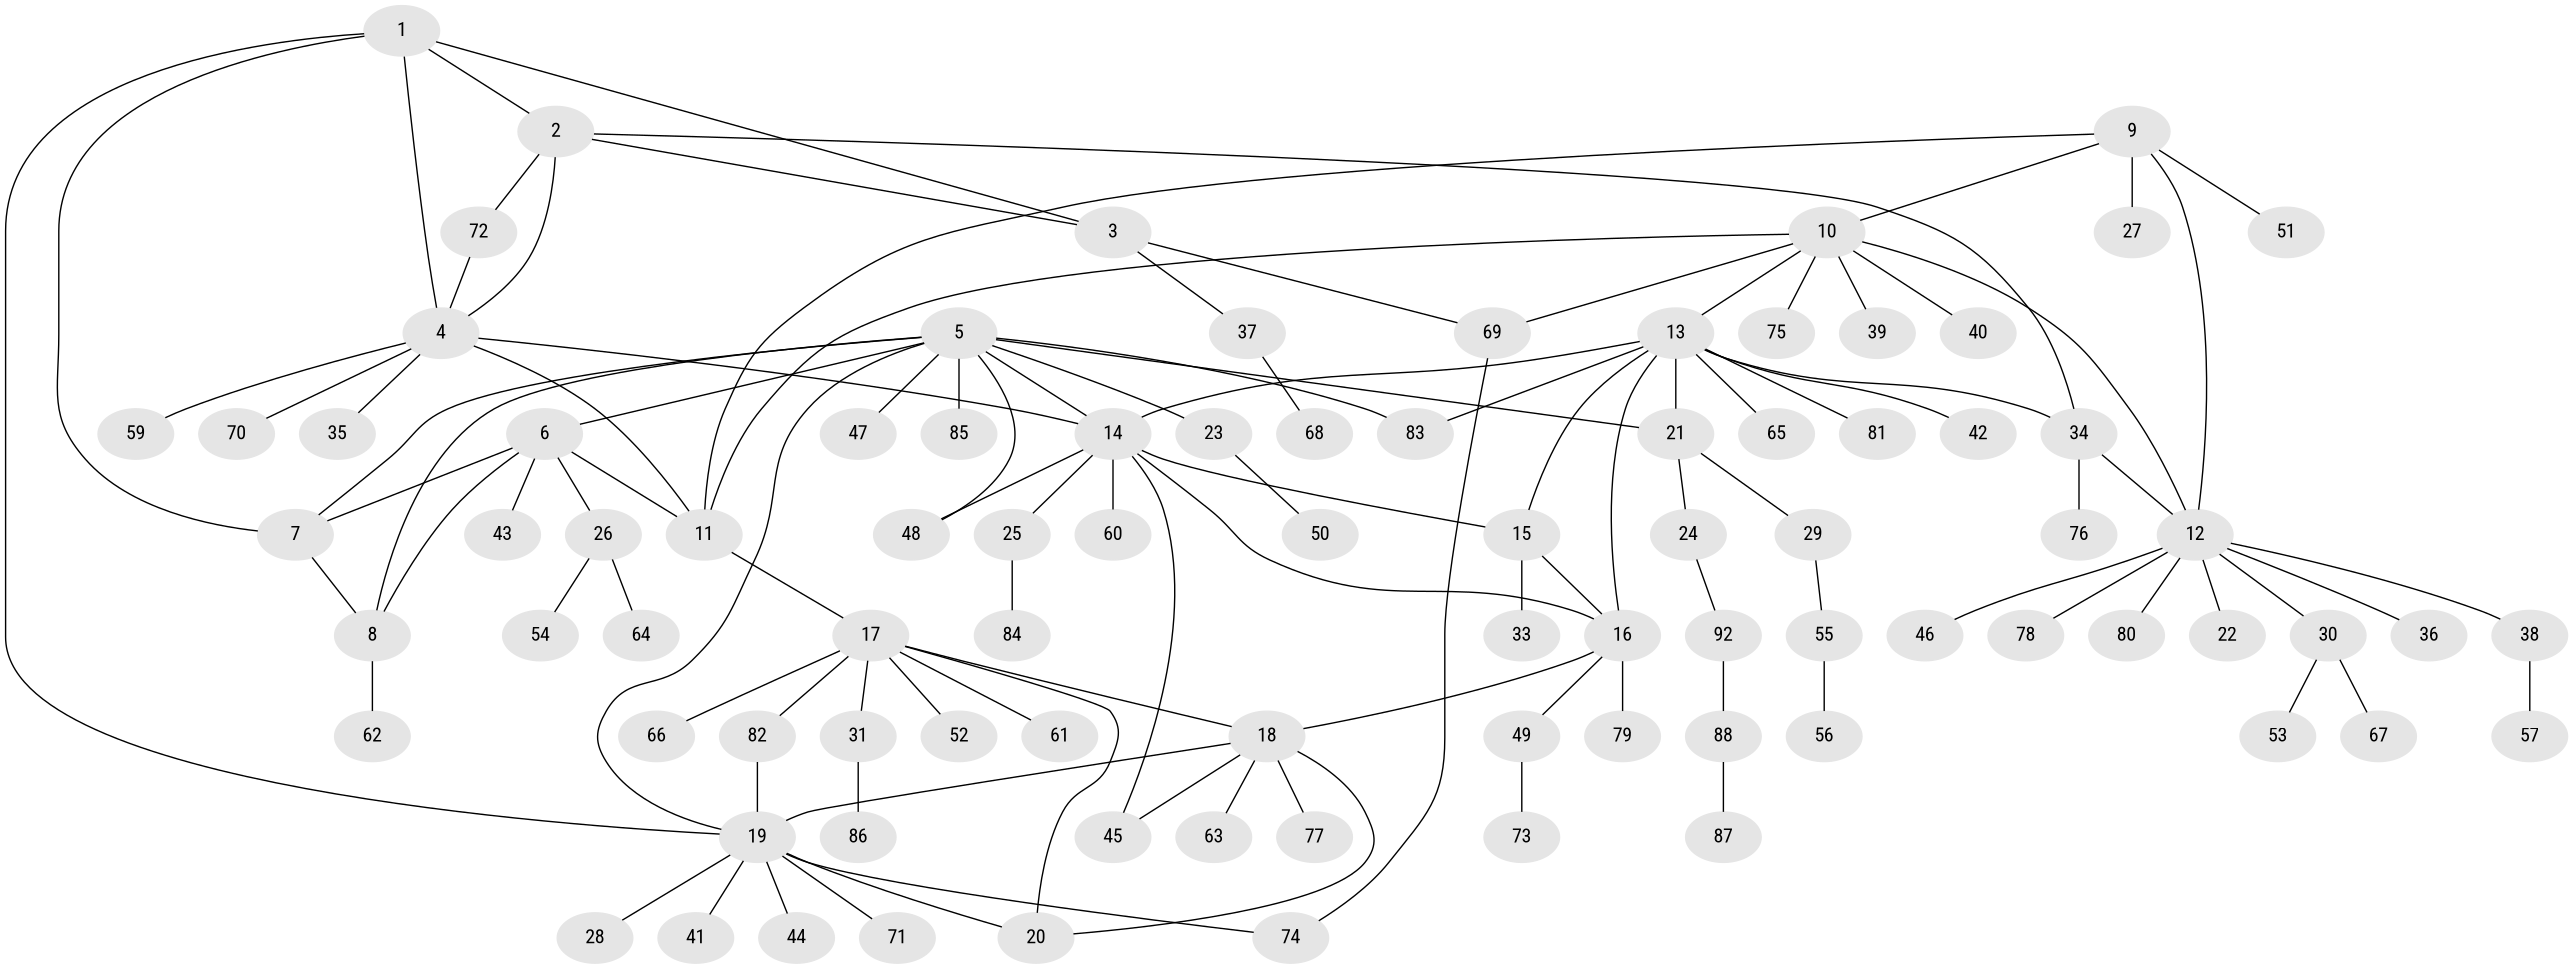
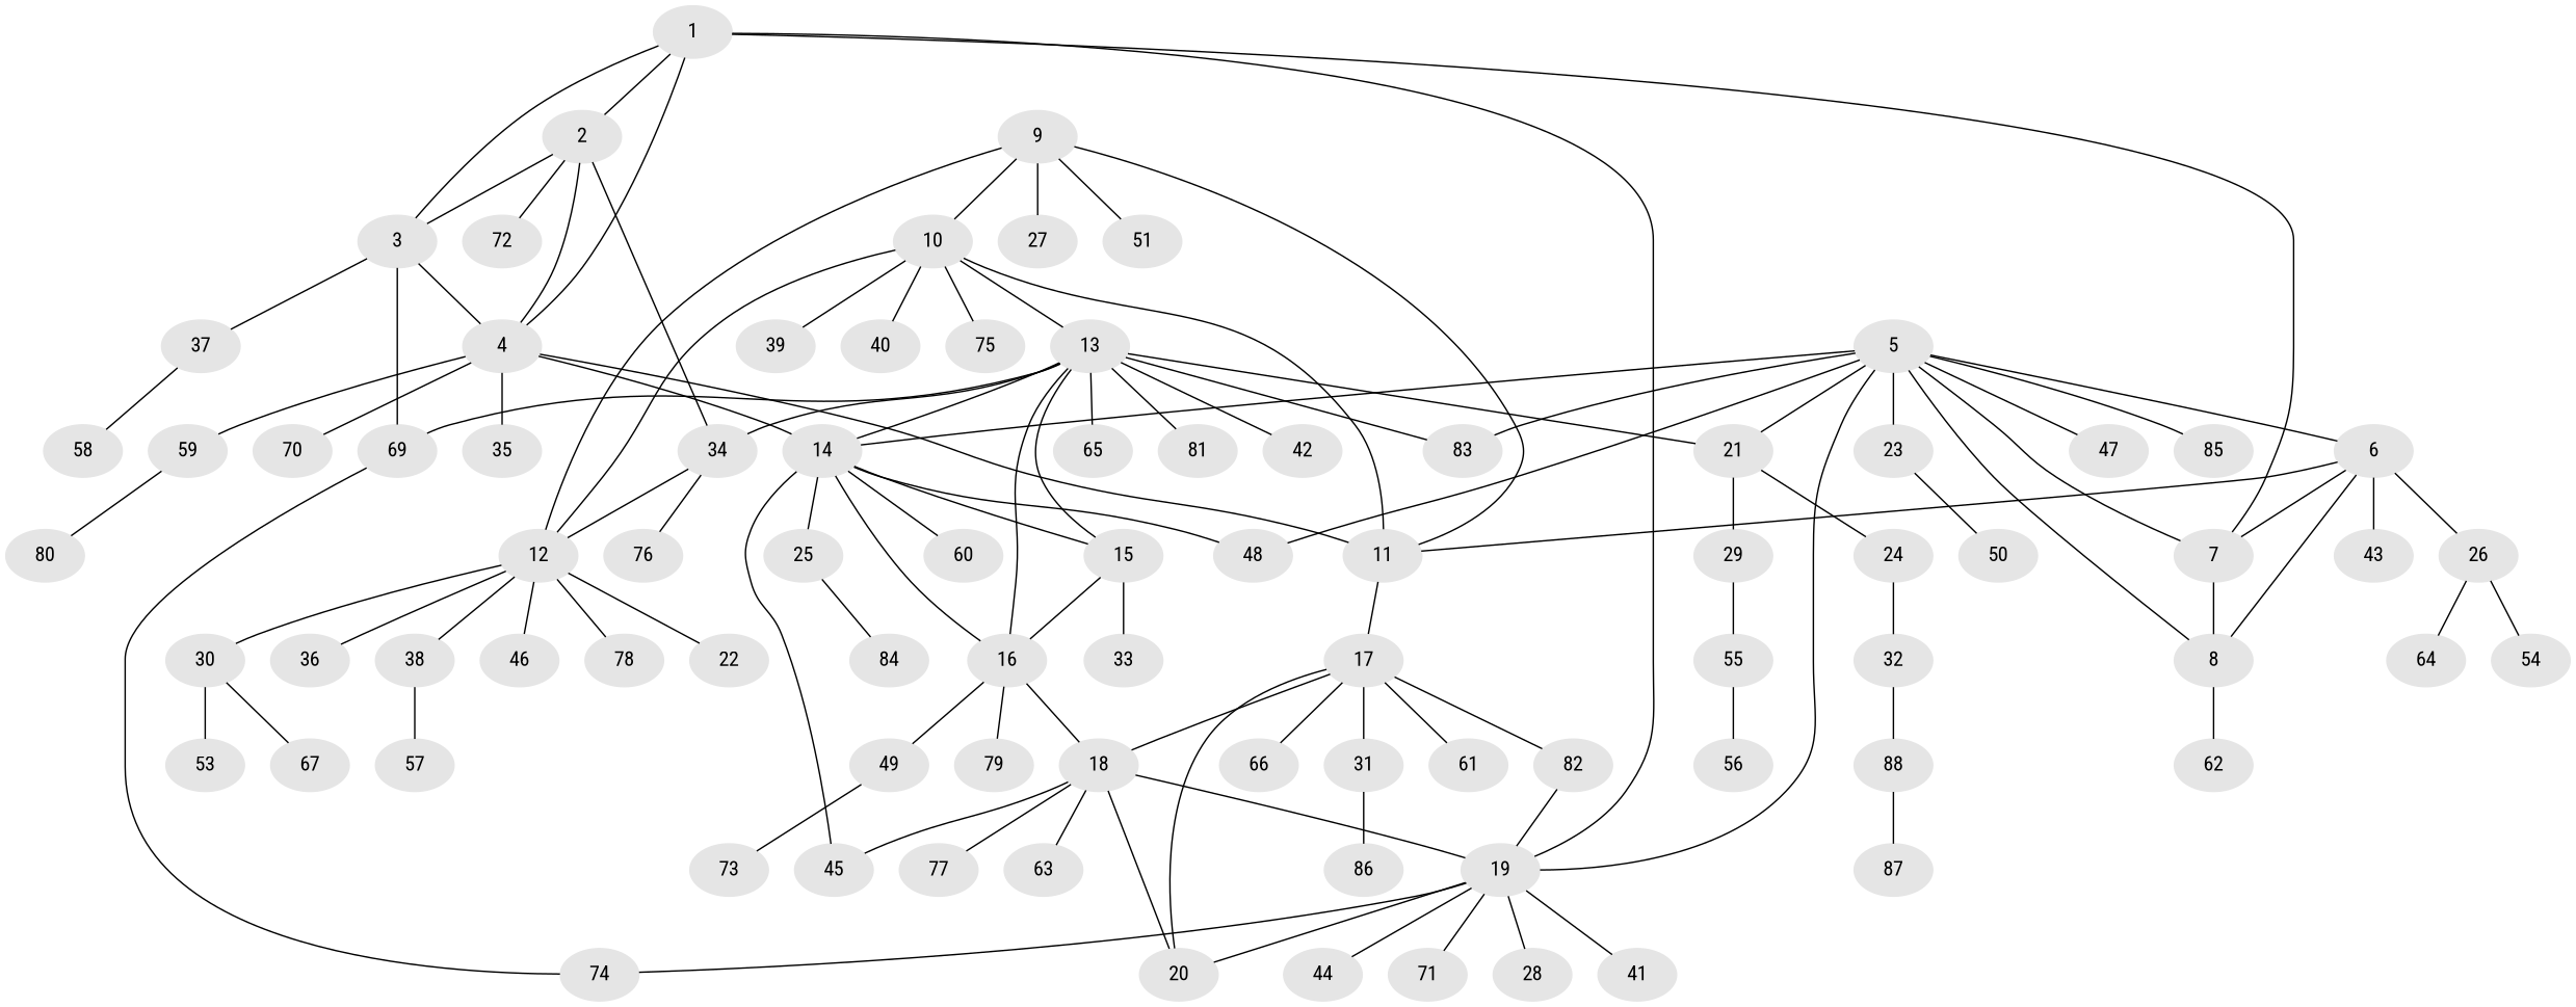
  graph {
    fontname="Roboto Condensed"
    node [color=gray90 fontname="Roboto Condensed" style=filled]
    edge [fontname="Roboto Condensed"]
    1
    2
    3
    4
    7
    19
    34
    72
    37
    69
    11
    14
    35
    59
    70
    8
    20
    28
    41
    44
    71
    74
    12
    76
-   58 [label=68]
+   58
    17
    48
    15
    16
    25
    45
    60
    5
    6
    21
    23
    47
    83
    85
    26
    43
    62
    24
    29
    50
    54
    64
    9
    10
    27
    51
    13
    39
    40
    75
    22
    30
    36
    38
    46
    78
    80
    42
    65
    81
    18
    31
-   52
    61
    66
    82
    53
    67
    57
    33
    49
    79
    84
    63
    77
    73
    86
-   32 [label=92]
+   32
    55
    n85 [label=88]
    56
    87
    1 -- 2
    1 -- 3
    1 -- 4
    1 -- 7
    1 -- 19
    2 -- 3
    2 -- 4
    2 -- 34
    2 -- 72
-   72 -- 4
+   3 -- 4
    3 -- 37
    3 -- 69
    4 -- 11
    4 -- 14
    4 -- 35
    4 -- 59
    4 -- 70
    7 -- 8
    19 -- 20
    19 -- 28
    19 -- 41
    19 -- 44
    19 -- 71
    19 -- 74
    34 -- 12
    34 -- 76
    37 -- 58
    69 -- 74
    11 -- 17
    14 -- 48
    14 -- 15
    14 -- 16
    14 -- 25
    14 -- 45
    14 -- 60
    8 -- 62
    12 -- 22
    12 -- 30
    12 -- 36
    12 -- 38
    12 -- 46
    12 -- 78
-   12 -- 80
+   59 -- 80
    17 -- 20
    17 -- 18
    17 -- 31
-   17 -- 52
    17 -- 61
    17 -- 66
    17 -- 82
    15 -- 16
    15 -- 33
    16 -- 18
    16 -- 49
    16 -- 79
    25 -- 84
    5 -- 7
    5 -- 19
    5 -- 14
    5 -- 8
    5 -- 48
    5 -- 6
    5 -- 21
    5 -- 23
    5 -- 47
    5 -- 83
    5 -- 85
    6 -- 7
    6 -- 11
    6 -- 8
    6 -- 26
    6 -- 43
    21 -- 24
    21 -- 29
    23 -- 50
    26 -- 54
    26 -- 64
    24 -- 32
    29 -- 55
    9 -- 11
    9 -- 12
    9 -- 10
    9 -- 27
    9 -- 51
    10 -- 11
    10 -- 12
    10 -- 13
    10 -- 39
    10 -- 40
    10 -- 75
    13 -- 34
-   10 -- 69
+   13 -- 69
    13 -- 14
    13 -- 15
    13 -- 16
    13 -- 21
    13 -- 83
    13 -- 42
    13 -- 65
    13 -- 81
    30 -- 53
    30 -- 67
    38 -- 57
    18 -- 19
    18 -- 20
    18 -- 45
    18 -- 63
    18 -- 77
    31 -- 86
    82 -- 19
    49 -- 73
    32 -- n85
    55 -- 56
    n85 -- 87
  }
